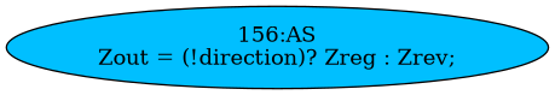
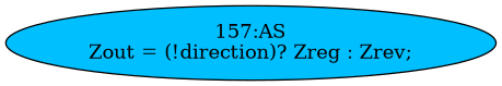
  strict digraph {
-   n1 [ast="<pyverilog.vparser.ast.Assign object at 0x7f030bfc24d0>" def_var="['Zout']" fillcolor=deepskyblue label="156:AS\nZout = (!direction)? Zreg : Zrev;" statements="[]" style=filled typ=Assign use_var="['direction', 'Zreg', 'Zrev']"]
+   n1 [ast="<pyverilog.vparser.ast.Assign object at 0x7f030bfc24d0>" def_var="['Zout']" fillcolor=deepskyblue label="157:AS\nZout = (!direction)? Zreg : Zrev;" statements="[]" style=filled typ=Assign use_var="['direction', 'Zreg', 'Zrev']"]
  }
